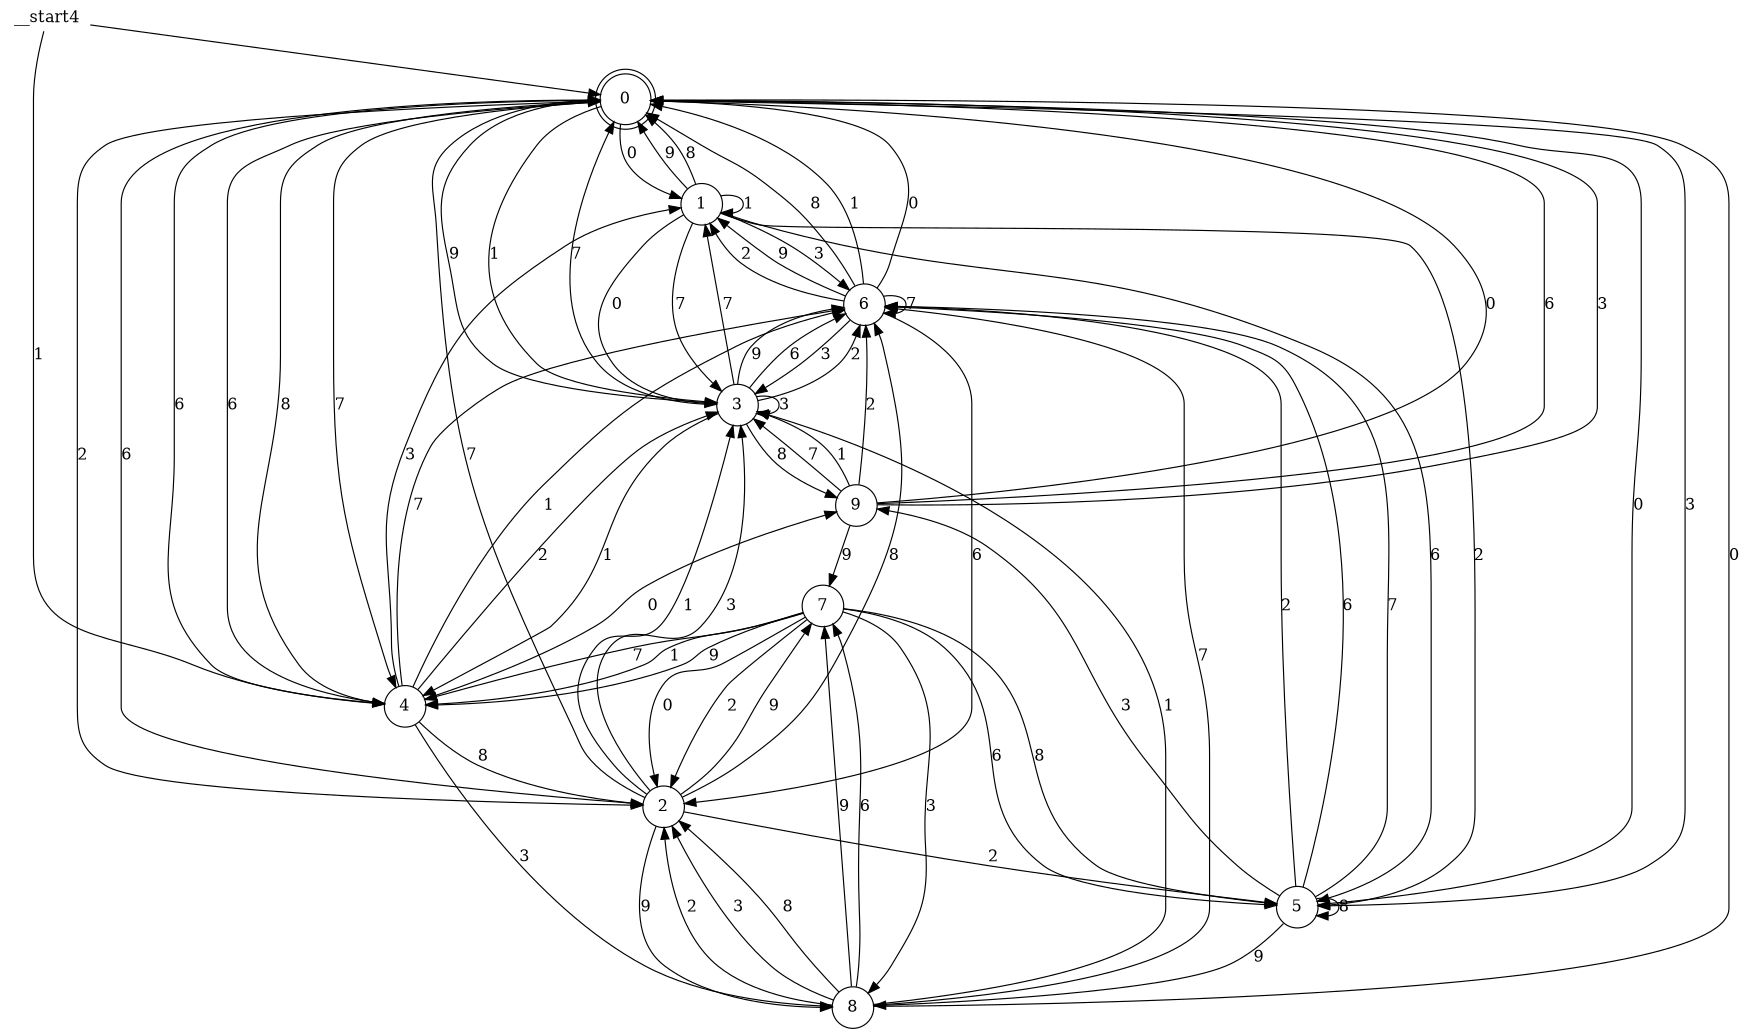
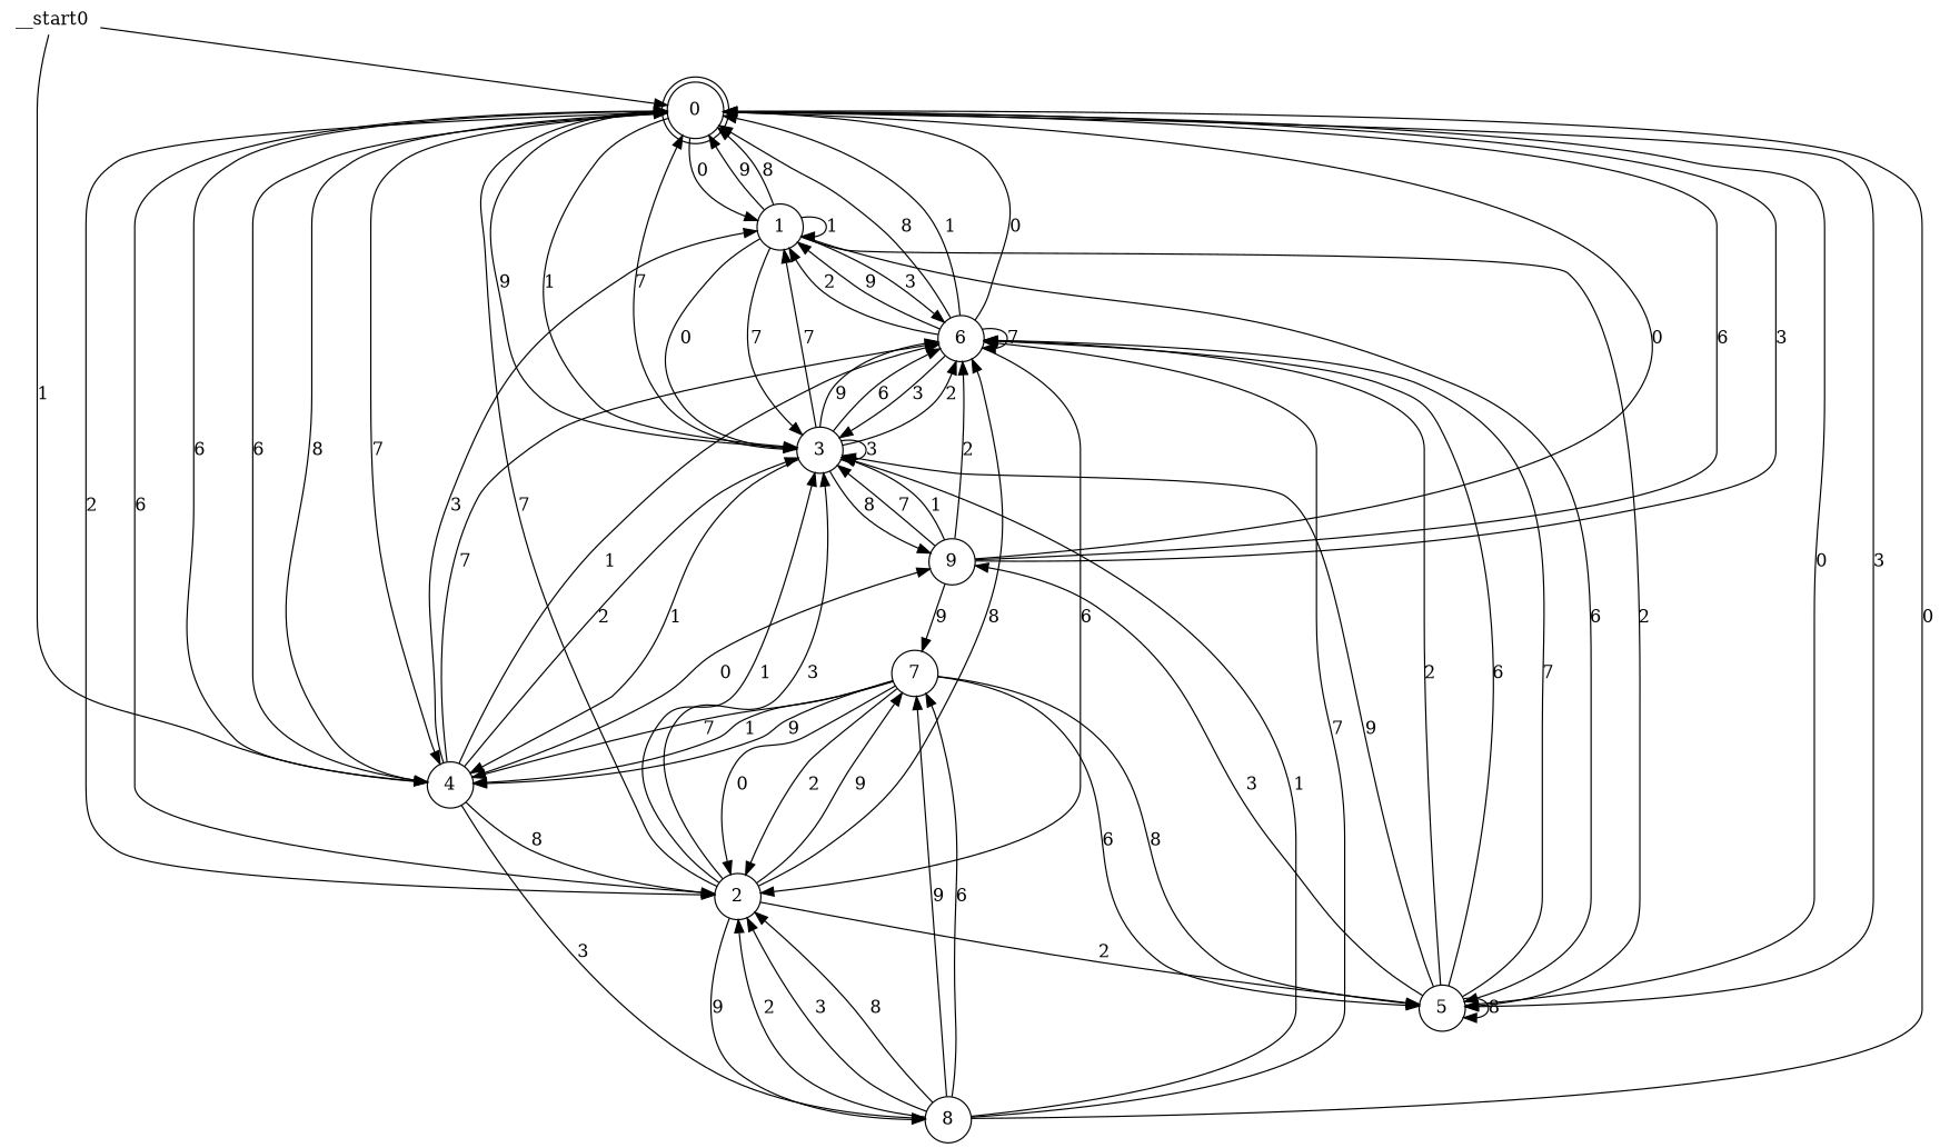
  digraph {
    node [shape=circle]
    n1 [label=0 shape=doublecircle]
    n2 [label=1]
    n3 [label=2]
    n4 [label=3]
    n5 [label=4]
    n6 [label=5]
    n7 [label=6]
    n8 [label=7]
    n9 [label=8]
    n10 [label=9]
-   __start0 [height=0 shape=none width=0 label=__start4]
+   __start0 [height=0 shape=none width=0]
    n1 -> n2 [label=0]
    n1 -> n3 [label=2]
    n1 -> n4 [label=9]
    n1 -> n4 [label=1]
    n1 -> n5 [label=6]
    n1 -> n5 [label=8]
    n1 -> n5 [label=7]
    n1 -> n6 [label=3]
    n2 -> n1 [label=9]
    n2 -> n1 [label=8]
    n2 -> n2 [label=1]
    n2 -> n4 [label=0]
    n2 -> n4 [label=7]
    n2 -> n6 [label=2]
    n2 -> n6 [label=6]
    n2 -> n7 [label=3]
    n3 -> n1 [label=6]
    n3 -> n1 [label=7]
    n3 -> n4 [label=3]
    n3 -> n4 [label=1]
    n3 -> n6 [label=2]
    n3 -> n7 [label=8]
    n3 -> n8 [label=9]
    n3 -> n9 [label=9]
    n4 -> n1 [label=7]
    n4 -> n2 [label=7]
    n4 -> n4 [label=3]
    n4 -> n5 [label=1]
    n4 -> n7 [label=2]
    n4 -> n7 [label=9]
    n4 -> n7 [label=6]
    n4 -> n10 [label=8]
    n5 -> n1 [label=6]
    n5 -> n2 [label=3]
    n5 -> n3 [label=8]
    n5 -> n4 [label=2]
    n5 -> n7 [label=7]
    n5 -> n7 [label=1]
    n5 -> n9 [label=3]
    n5 -> n10 [label=0]
    n6 -> n1 [label=0]
    n6 -> n6 [label=8]
    n6 -> n7 [label=2]
    n6 -> n7 [label=6]
    n6 -> n7 [label=7]
-   n6 -> n9 [label=9]
+   n6 -> n4 [label=9]
    n6 -> n10 [label=3]
    n7 -> n1 [label=0]
    n7 -> n1 [label=8]
    n7 -> n1 [label=1]
    n7 -> n2 [label=2]
    n7 -> n2 [label=9]
    n7 -> n3 [label=6]
    n7 -> n4 [label=3]
    n7 -> n7 [label=7]
    n8 -> n3 [label=0]
    n8 -> n3 [label=2]
    n8 -> n5 [label=9]
    n8 -> n5 [label=7]
    n8 -> n5 [label=1]
    n8 -> n6 [label=6]
    n8 -> n6 [label=8]
-   n8 -> n9 [label=3]
    n9 -> n1 [label=0]
    n9 -> n3 [label=2]
    n9 -> n3 [label=3]
    n9 -> n3 [label=8]
    n9 -> n4 [label=1]
    n9 -> n7 [label=7]
    n9 -> n8 [label=9]
    n9 -> n8 [label=6]
    n10 -> n1 [label=0]
    n10 -> n1 [label=6]
    n10 -> n1 [label=3]
    n10 -> n4 [label=7]
    n10 -> n4 [label=1]
    n10 -> n7 [label=2]
    n10 -> n8 [label=9]
    __start0 -> n1
    __start0 -> n5 [label=1]
  }
